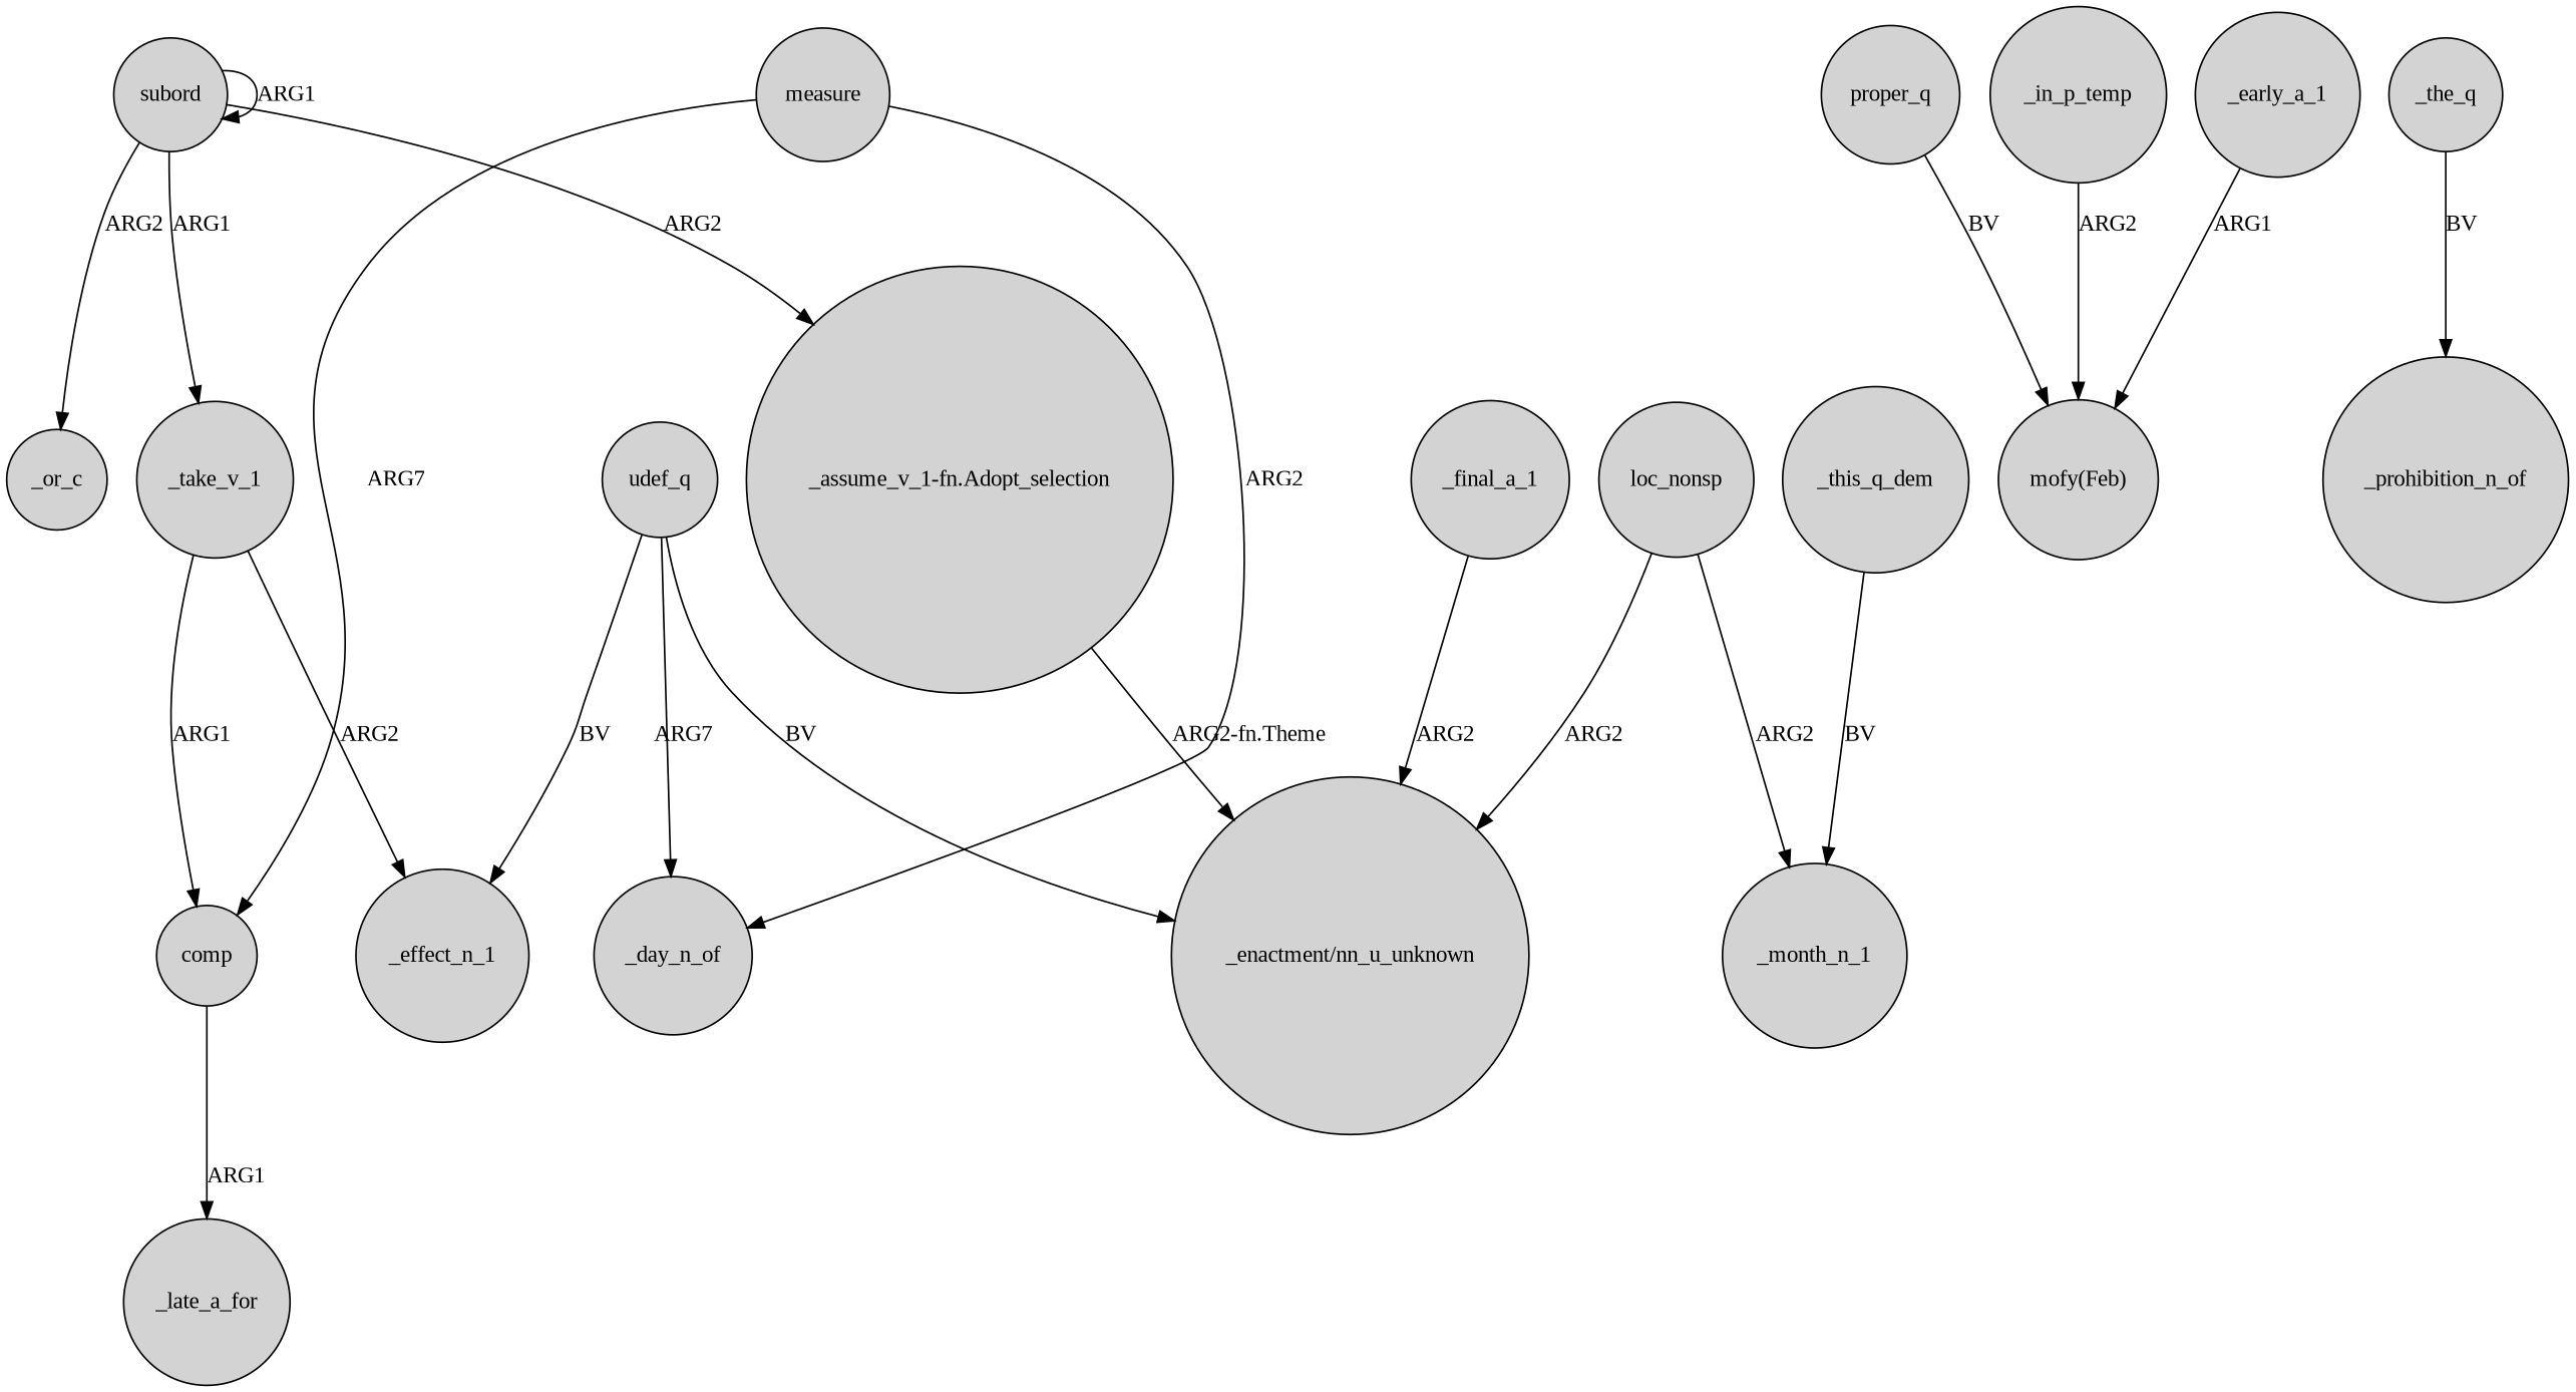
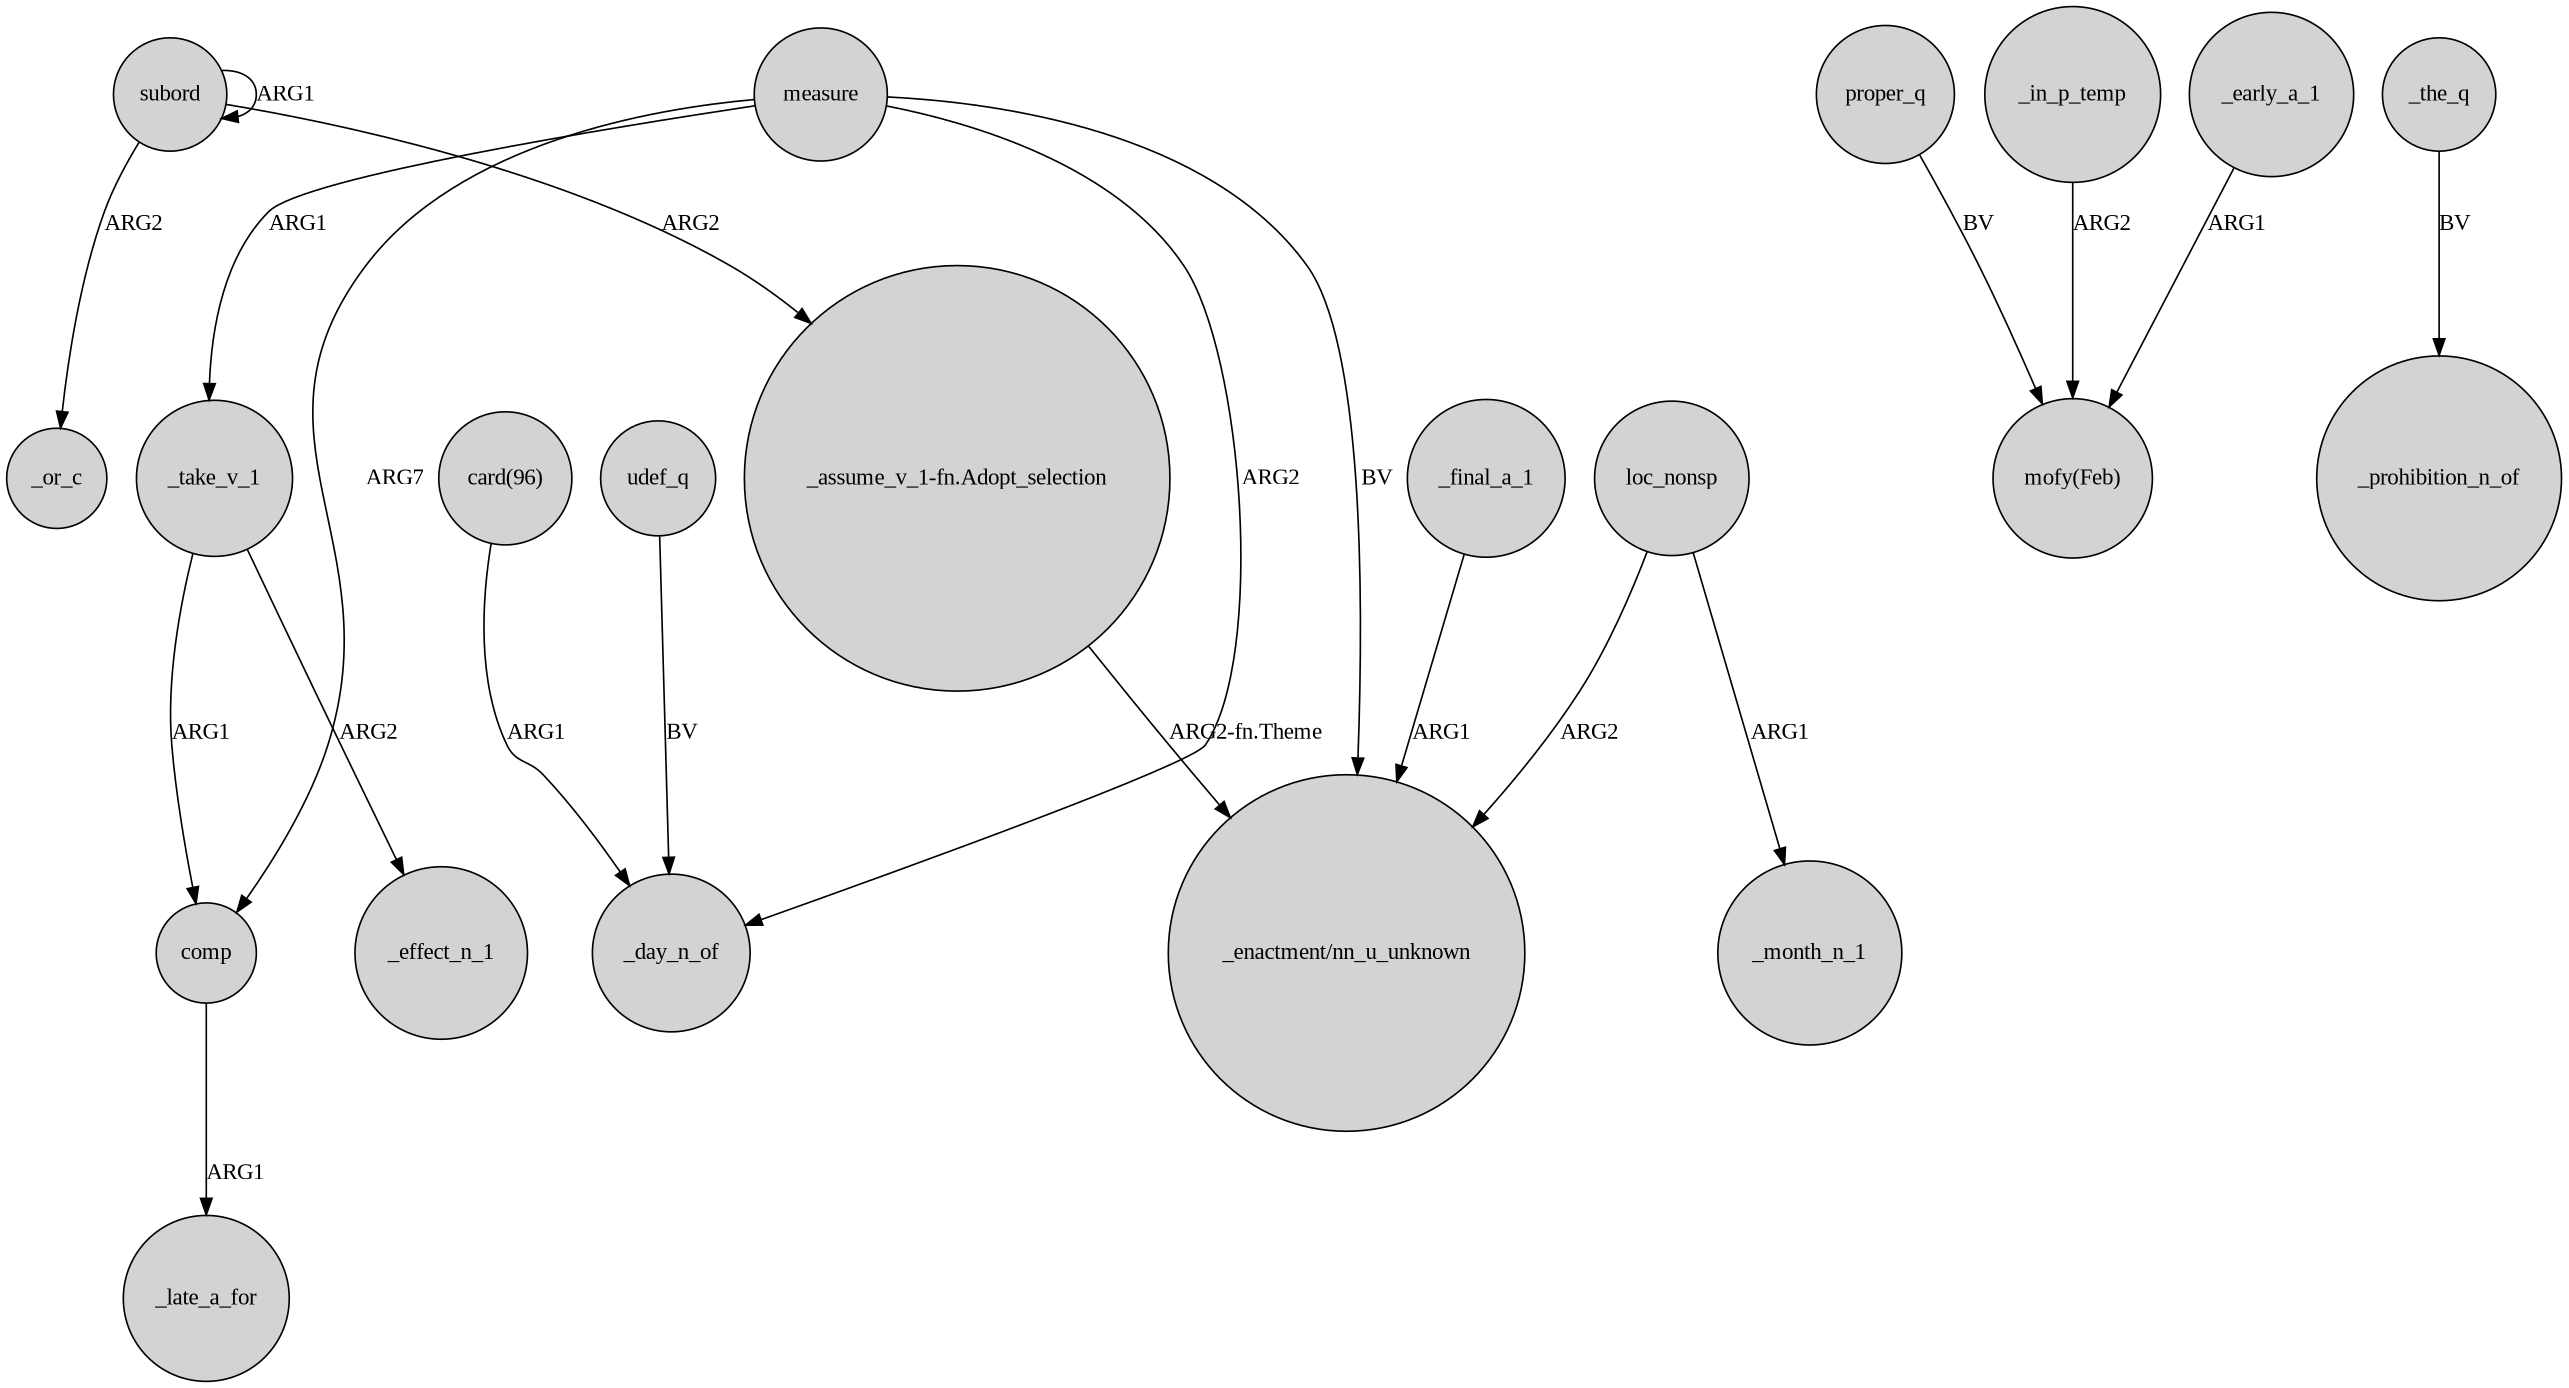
  digraph {
    fontname="Liberation Serif"
    node [fontname="Liberation Serif" shape=circle style=filled]
    edge [fontname="Liberation Serif"]
    udef_q
    "_enactment/nn_u_unknown"
    _effect_n_1
    _day_n_of
    subord
    _take_v_1
    _or_c
    "_assume_v_1-fn.Adopt_selection"
    comp
    _late_a_for
-   _this_q_dem
    _month_n_1
    measure
+   "card(96)"
    proper_q
    "mofy(Feb)"
    _final_a_1
    _in_p_temp
    loc_nonsp
    _early_a_1
    _the_q
    _prohibition_n_of
-   udef_q -> "_enactment/nn_u_unknown" [label=BV]
-   udef_q -> _effect_n_1 [label=BV]
-   udef_q -> _day_n_of [label=ARG7]
+   measure -> "_enactment/nn_u_unknown" [label=BV]
+   udef_q -> _day_n_of [label=BV]
    subord -> subord [label=ARG1]
-   subord -> _take_v_1 [label=ARG1]
+   measure -> _take_v_1 [label=ARG1]
    subord -> _or_c [label=ARG2]
    subord -> "_assume_v_1-fn.Adopt_selection" [label=ARG2]
    _take_v_1 -> _effect_n_1 [label=ARG2]
    _take_v_1 -> comp [label=ARG1]
    "_assume_v_1-fn.Adopt_selection" -> "_enactment/nn_u_unknown" [label="ARG2-fn.Theme"]
    comp -> _late_a_for [label=ARG1]
-   _this_q_dem -> _month_n_1 [label=BV]
    measure -> _day_n_of [label=ARG2]
    measure -> comp [label=ARG7]
+   "card(96)" -> _day_n_of [label=ARG1]
    proper_q -> "mofy(Feb)" [label=BV]
-   _final_a_1 -> "_enactment/nn_u_unknown" [label=ARG2]
+   _final_a_1 -> "_enactment/nn_u_unknown" [label=ARG1]
    _in_p_temp -> "mofy(Feb)" [label=ARG2]
    loc_nonsp -> "_enactment/nn_u_unknown" [label=ARG2]
-   loc_nonsp -> _month_n_1 [label=ARG2]
+   loc_nonsp -> _month_n_1 [label=ARG1]
    _early_a_1 -> "mofy(Feb)" [label=ARG1]
    _the_q -> _prohibition_n_of [label=BV]
  }
